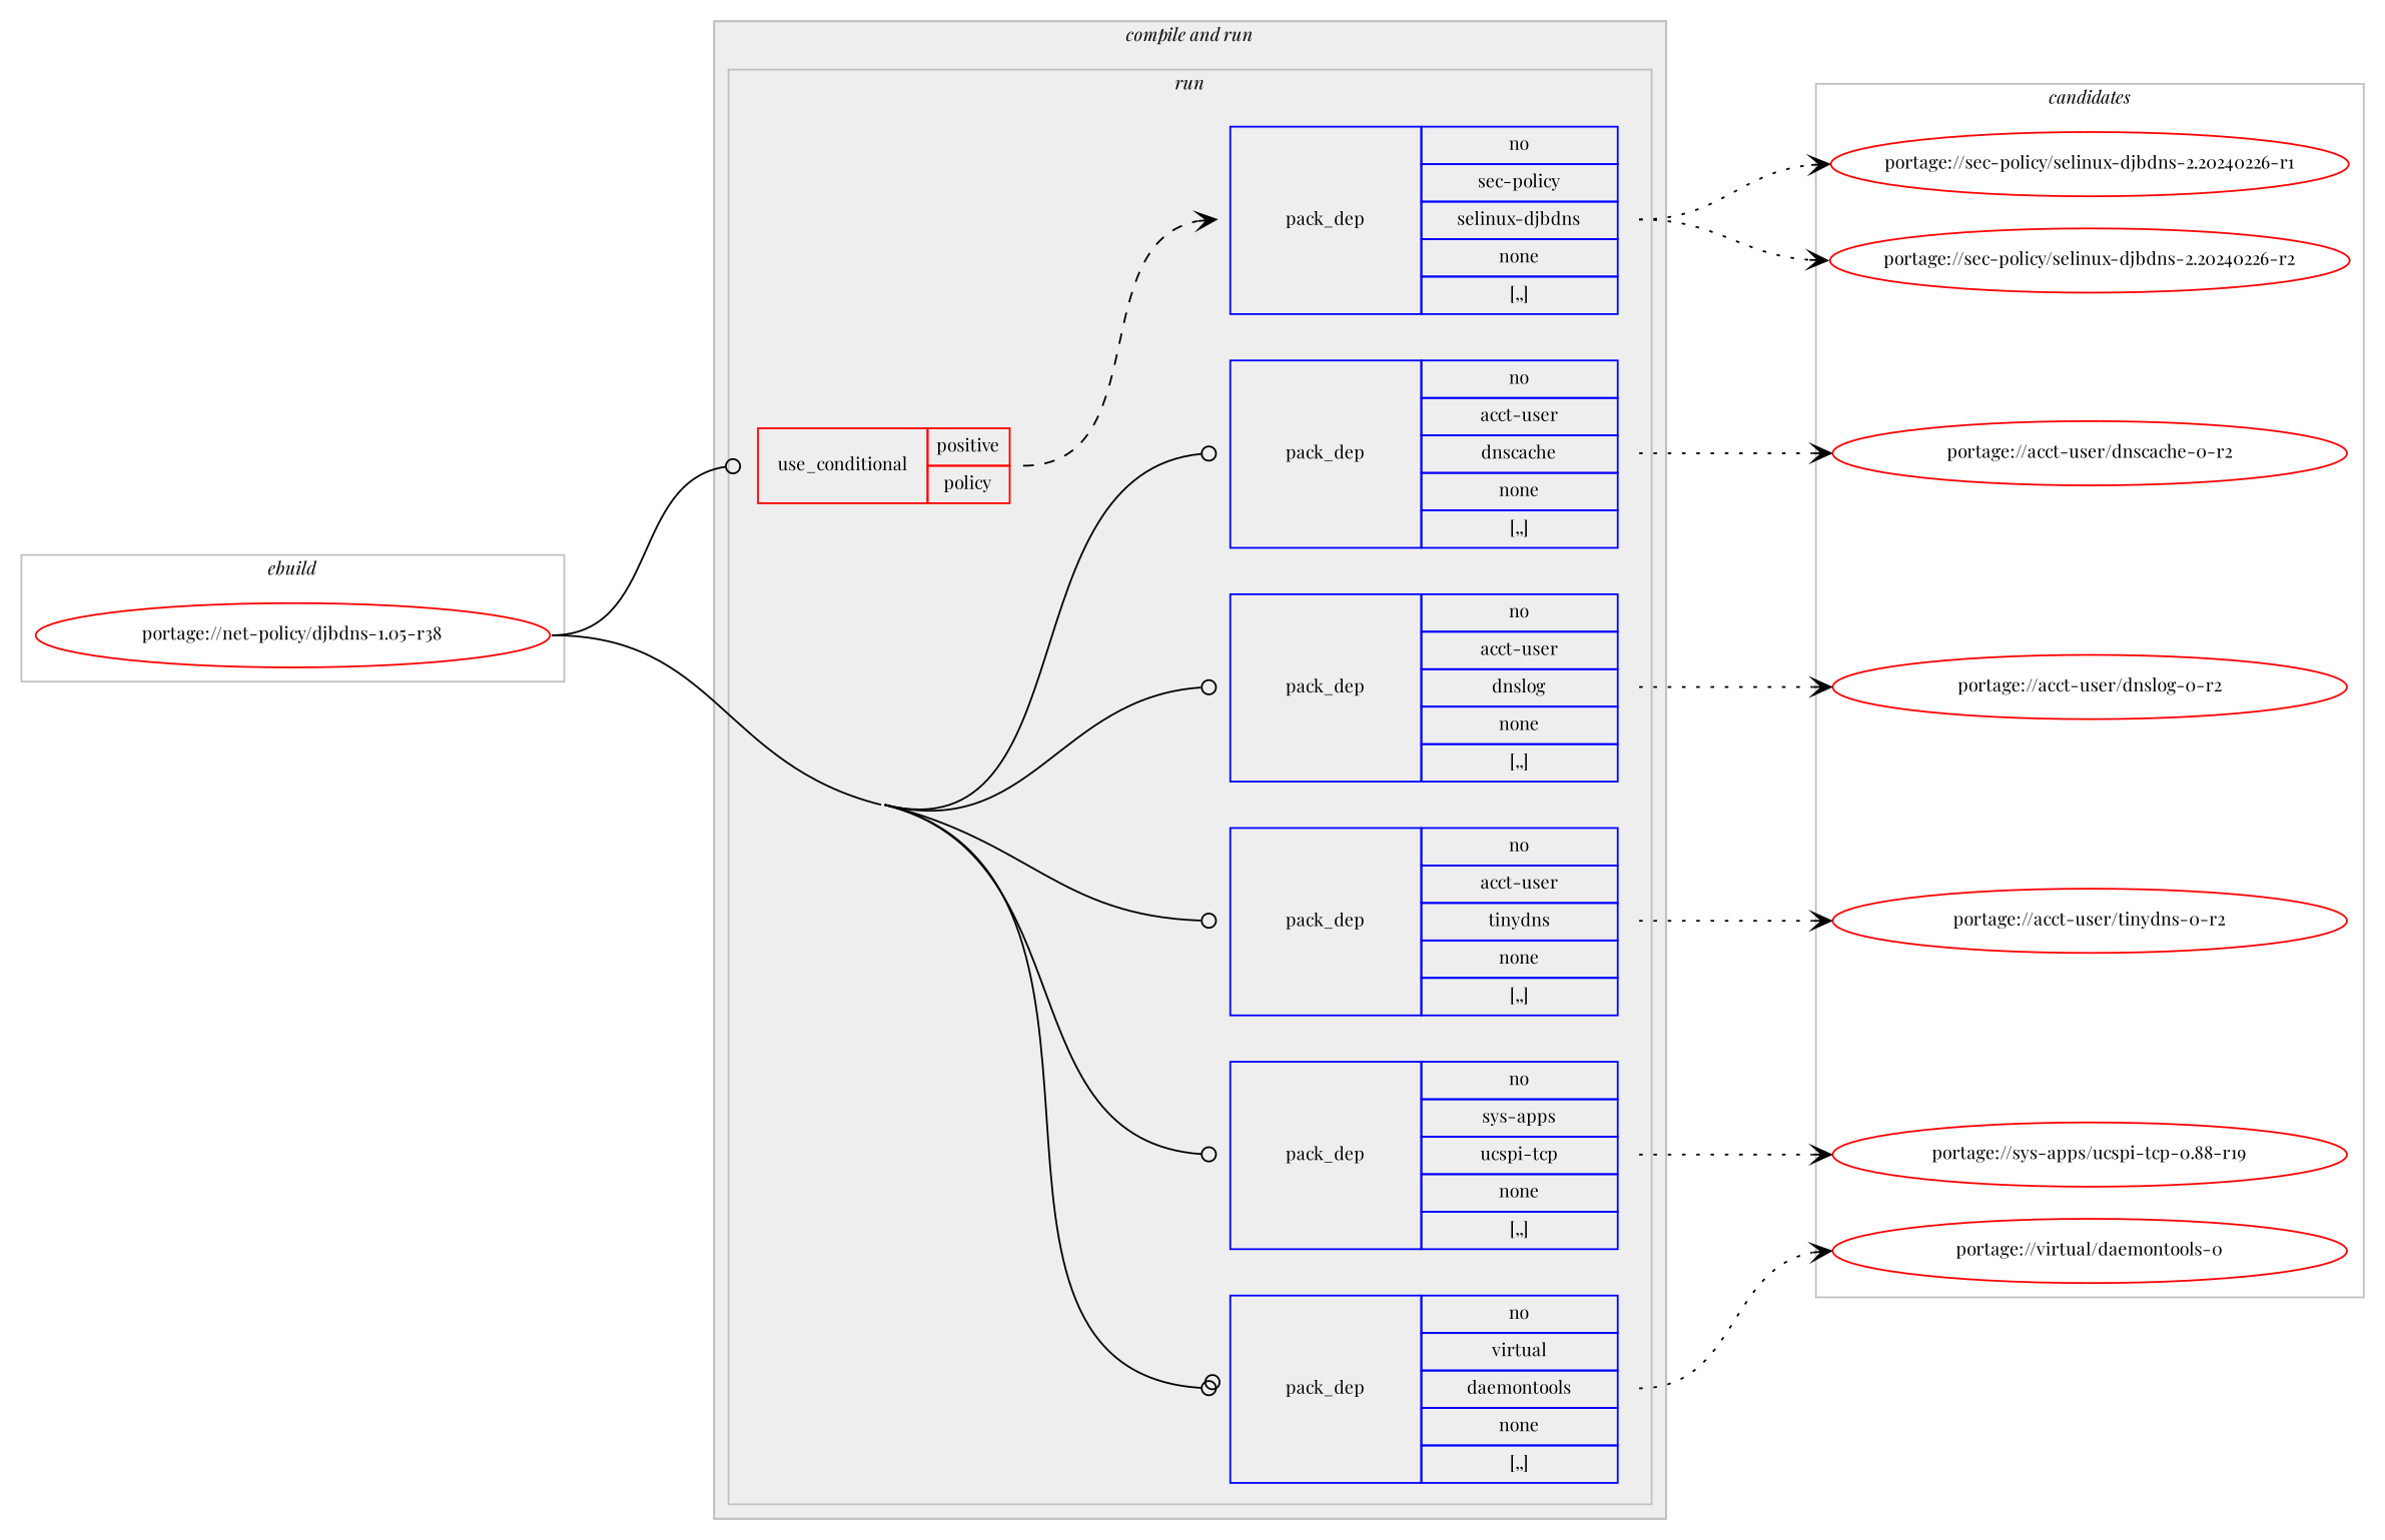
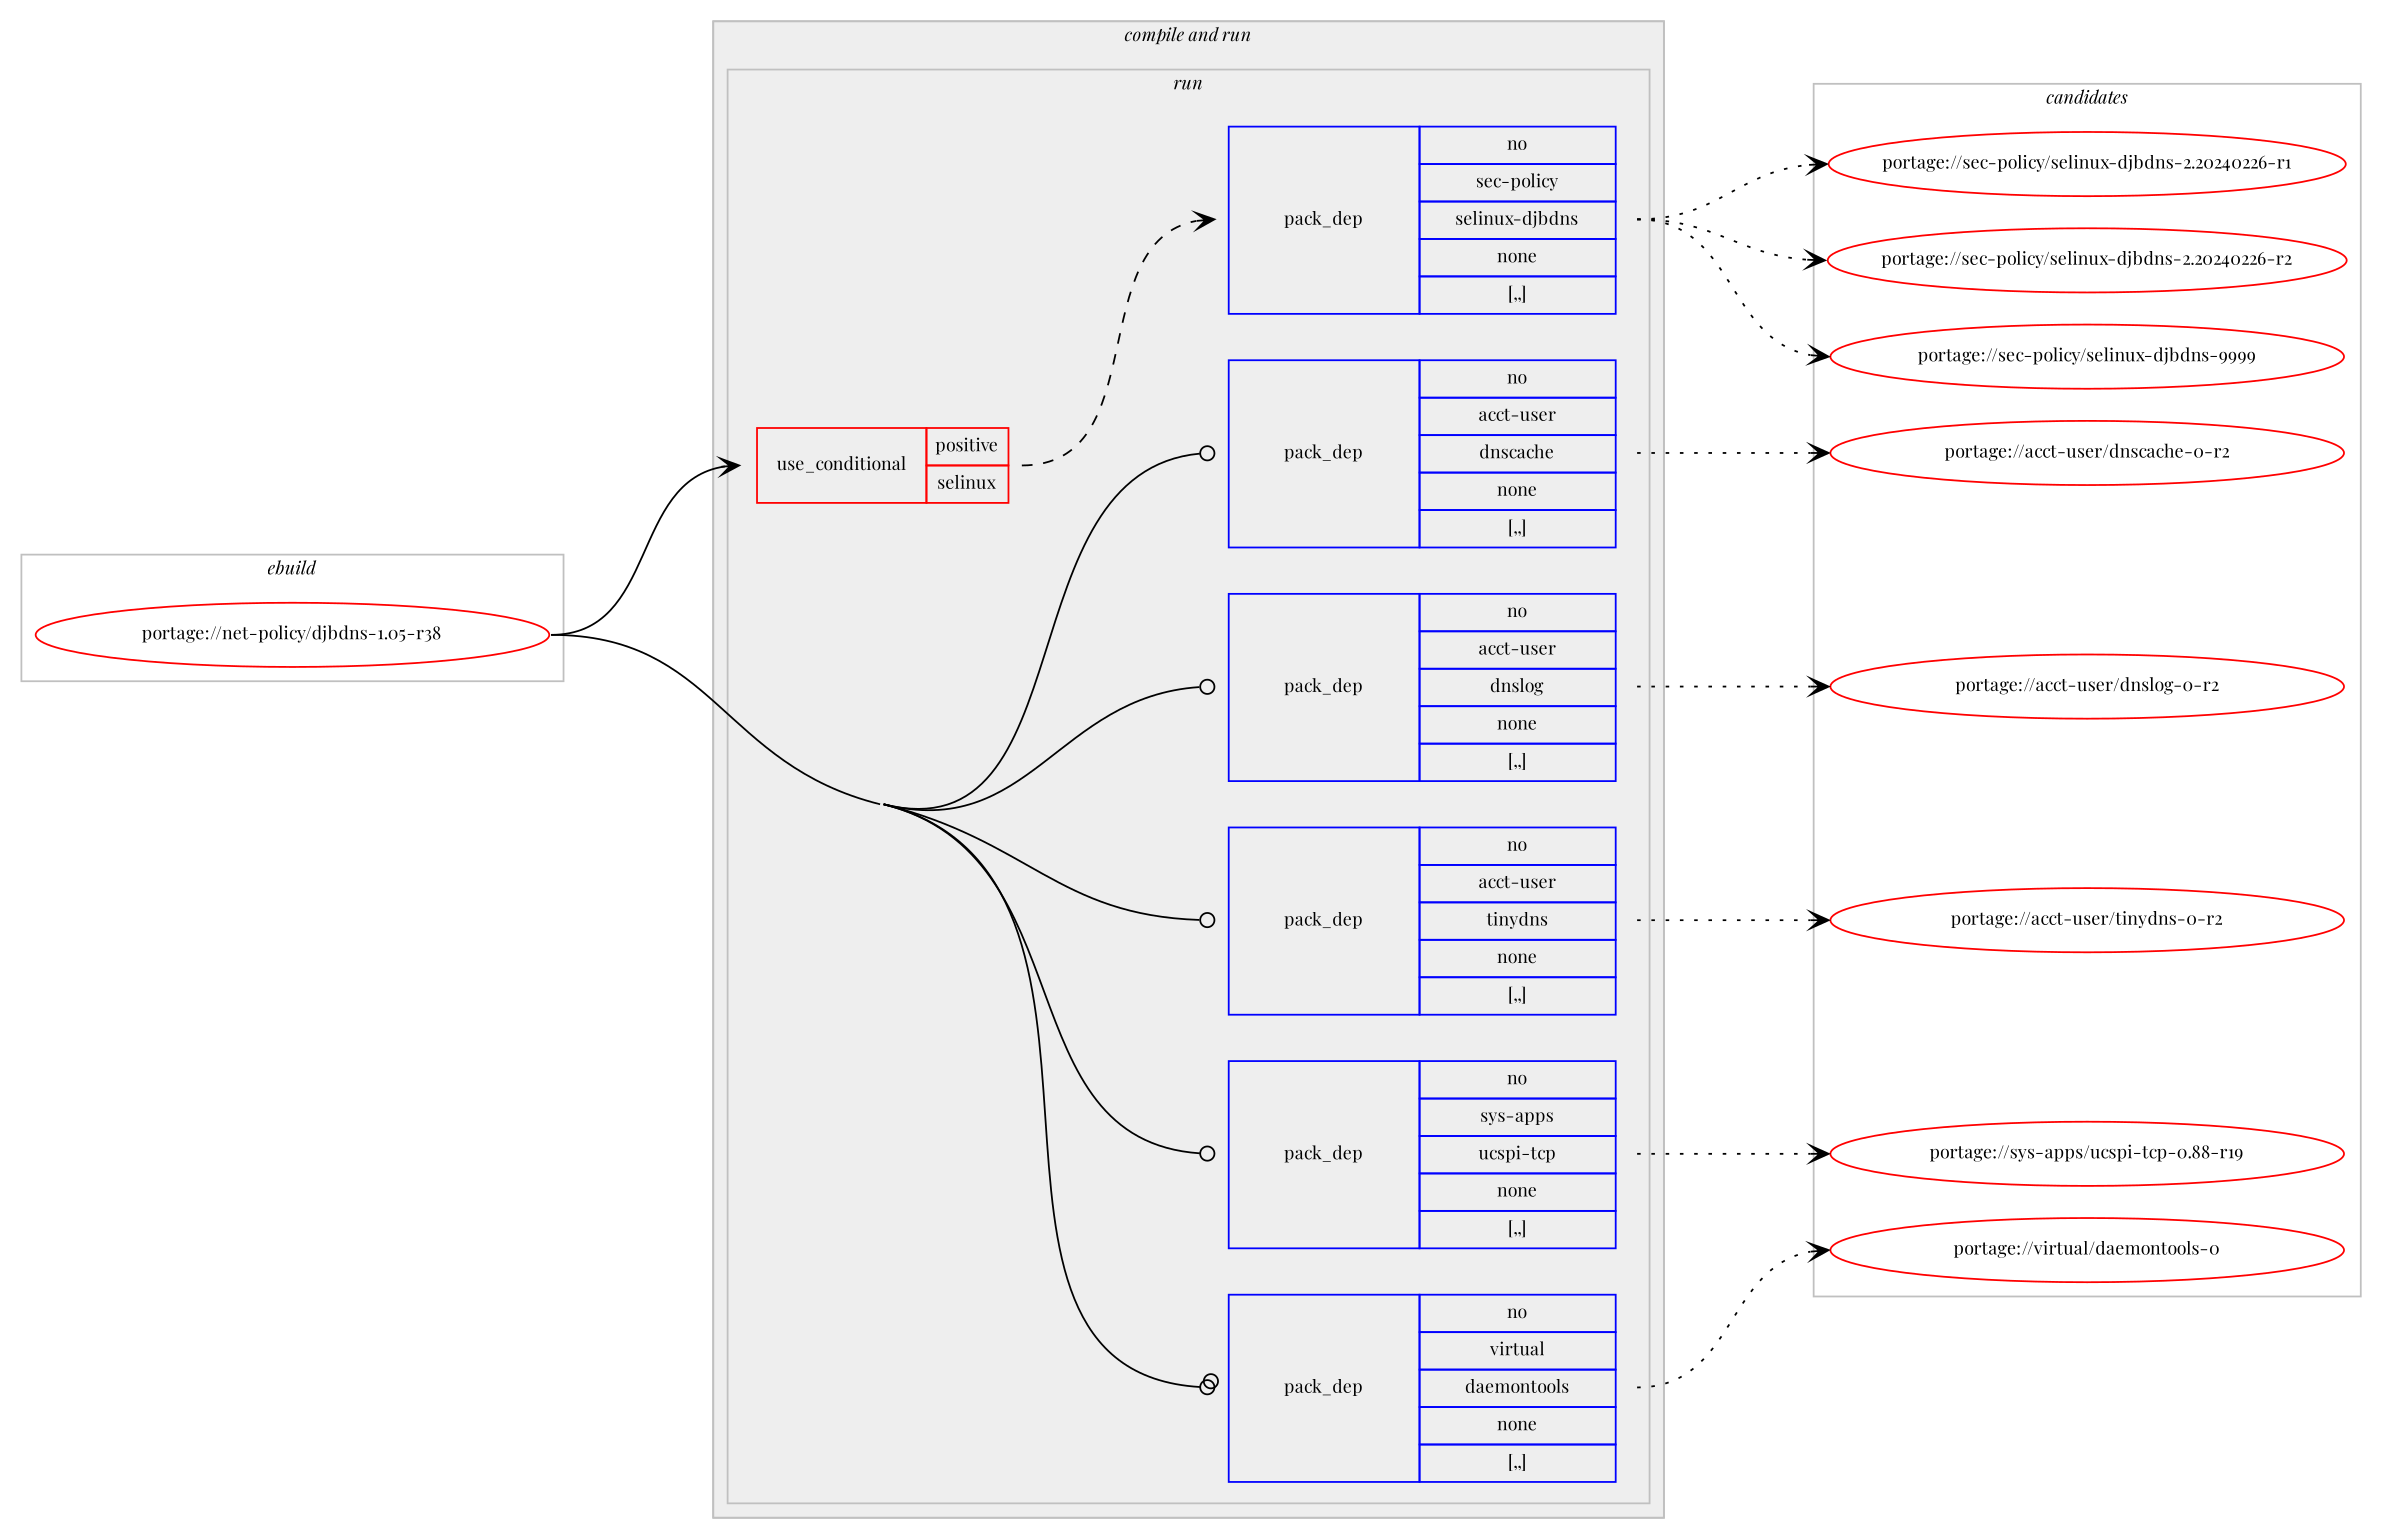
  digraph {
    compound=true
    concentrate=true
    fontname="Playfair Display"
    fontsize=10
    newrank=true
    rankdir=LR
    ranksep=1.5
    node [color=red fontname="Playfair Display" fontsize=10]
    edge [arrowhead=vee fontname="Playfair Display" headport=w style=dotted tailport=e weight=100]
    n1 [label="portage://net-policy/djbdns-1.05-r38" width=4]
    n2 [color=blue label=<<TABLE BORDER="0" CELLBORDER="1" CELLSPACING="0" CELLPADDING="4" WIDTH="220"><TR><TD ROWSPAN="6" CELLPADDING="30">pack_dep</TD></TR><TR><TD WIDTH="110">no</TD></TR><TR><TD>sec-policy</TD></TR><TR><TD>selinux-djbdns</TD></TR><TR><TD>none</TD></TR><TR><TD>[,,]</TD></TR></TABLE>> shape=none]
-   n3 [label=<<TABLE BORDER="0" CELLBORDER="1" CELLSPACING="0" CELLPADDING="4"><TR><TD ROWSPAN="3" CELLPADDING="10">use_conditional</TD></TR><TR><TD>positive</TD></TR><TR><TD>policy</TD></TR></TABLE>> shape=none]
+   n3 [label=<<TABLE BORDER="0" CELLBORDER="1" CELLSPACING="0" CELLPADDING="4"><TR><TD ROWSPAN="3" CELLPADDING="10">use_conditional</TD></TR><TR><TD>positive</TD></TR><TR><TD>selinux</TD></TR></TABLE>> shape=none]
    n4 [color=blue label=<<TABLE BORDER="0" CELLBORDER="1" CELLSPACING="0" CELLPADDING="4" WIDTH="220"><TR><TD ROWSPAN="6" CELLPADDING="30">pack_dep</TD></TR><TR><TD WIDTH="110">no</TD></TR><TR><TD>acct-user</TD></TR><TR><TD>dnscache</TD></TR><TR><TD>none</TD></TR><TR><TD>[,,]</TD></TR></TABLE>> shape=none]
    n5 [color=blue label=<<TABLE BORDER="0" CELLBORDER="1" CELLSPACING="0" CELLPADDING="4" WIDTH="220"><TR><TD ROWSPAN="6" CELLPADDING="30">pack_dep</TD></TR><TR><TD WIDTH="110">no</TD></TR><TR><TD>acct-user</TD></TR><TR><TD>dnslog</TD></TR><TR><TD>none</TD></TR><TR><TD>[,,]</TD></TR></TABLE>> shape=none]
    n6 [color=blue label=<<TABLE BORDER="0" CELLBORDER="1" CELLSPACING="0" CELLPADDING="4" WIDTH="220"><TR><TD ROWSPAN="6" CELLPADDING="30">pack_dep</TD></TR><TR><TD WIDTH="110">no</TD></TR><TR><TD>acct-user</TD></TR><TR><TD>tinydns</TD></TR><TR><TD>none</TD></TR><TR><TD>[,,]</TD></TR></TABLE>> shape=none]
    n7 [color=blue label=<<TABLE BORDER="0" CELLBORDER="1" CELLSPACING="0" CELLPADDING="4" WIDTH="220"><TR><TD ROWSPAN="6" CELLPADDING="30">pack_dep</TD></TR><TR><TD WIDTH="110">no</TD></TR><TR><TD>sys-apps</TD></TR><TR><TD>ucspi-tcp</TD></TR><TR><TD>none</TD></TR><TR><TD>[,,]</TD></TR></TABLE>> shape=none]
    n8 [color=blue label=<<TABLE BORDER="0" CELLBORDER="1" CELLSPACING="0" CELLPADDING="4" WIDTH="220"><TR><TD ROWSPAN="6" CELLPADDING="30">pack_dep</TD></TR><TR><TD WIDTH="110">no</TD></TR><TR><TD>virtual</TD></TR><TR><TD>daemontools</TD></TR><TR><TD>none</TD></TR><TR><TD>[,,]</TD></TR></TABLE>> shape=none]
    n9 [label="portage://sec-policy/selinux-djbdns-2.20240226-r1" width=4]
    n10 [label="portage://sec-policy/selinux-djbdns-2.20240226-r2" width=4]
+   n11 [label="portage://sec-policy/selinux-djbdns-9999" width=4]
    n12 [label="portage://acct-user/dnscache-0-r2" width=4]
    n13 [label="portage://acct-user/dnslog-0-r2" width=4]
    n14 [label="portage://acct-user/tinydns-0-r2" width=4]
    n15 [label="portage://sys-apps/ucspi-tcp-0.88-r19" width=4]
    n16 [label="portage://virtual/daemontools-0" width=4]
    subgraph cluster_1 {
      color=gray
      label=<<i>ebuild</i>>
      rank=same
      n1
    }
    subgraph cluster_2 {
      color=gray
      label=<<i>dependencies</i>>
      subgraph cluster_3 {
        color=gray
        fillcolor="#eeeeee"
        label=<<i>compile</i>>
        style=filled
      }
      subgraph cluster_4 {
        color=gray
        fillcolor="#eeeeee"
        label=<<i>compile and run</i>>
        style=filled
      }
      subgraph cluster_5 {
        color=gray
        fillcolor="#eeeeee"
        label=<<i>run</i>>
        style=filled
        subgraph sub_6 {
          color=gray
          fillcolor="#eeeeee"
          label=<<i>run</i>>
          style=filled
          n3
          subgraph sub_7 {
            color=gray
            fillcolor="#eeeeee"
            label=<<i>run</i>>
            style=filled
            n2
          }
        }
        subgraph sub_8 {
          color=gray
          fillcolor="#eeeeee"
          label=<<i>run</i>>
          style=filled
          n4
        }
        subgraph sub_9 {
          color=gray
          fillcolor="#eeeeee"
          label=<<i>run</i>>
          style=filled
          n5
        }
        subgraph sub_10 {
          color=gray
          fillcolor="#eeeeee"
          label=<<i>run</i>>
          style=filled
          n6
        }
        subgraph sub_11 {
          color=gray
          fillcolor="#eeeeee"
          label=<<i>run</i>>
          style=filled
          n7
        }
        subgraph sub_12 {
          color=gray
          fillcolor="#eeeeee"
          label=<<i>run</i>>
          style=filled
          n8
        }
      }
    }
    subgraph cluster_13 {
      color=gray
      label=<<i>candidates</i>>
      rank=same
      subgraph sub_14 {
        color=black
        label=<<i>candidates</i>>
        nodesep=1
        rank=same
        n9
        n10
+       n11
      }
      subgraph sub_15 {
        color=black
        label=<<i>candidates</i>>
        nodesep=1
        rank=same
        n12
      }
      subgraph sub_16 {
        color=black
        label=<<i>candidates</i>>
        nodesep=1
        rank=same
        n13
      }
      subgraph sub_17 {
        color=black
        label=<<i>candidates</i>>
        nodesep=1
        rank=same
        n14
      }
      subgraph sub_18 {
        color=black
        label=<<i>candidates</i>>
        nodesep=1
        rank=same
        n15
      }
      subgraph sub_19 {
        color=black
        label=<<i>candidates</i>>
        nodesep=1
        rank=same
        n16
      }
    }
-   n1 -> n3 [arrowhead=odot style=solid weight=20]
+   n1 -> n3 [style=solid weight=20]
    n1 -> n4 [arrowhead=odot style=solid weight=20]
    n1 -> n5 [arrowhead=odot style=solid weight=20]
    n1 -> n6 [arrowhead=odot style=solid weight=20]
    n1 -> n7 [arrowhead=odot style=solid weight=20]
    n1 -> n8 [arrowhead=odot style=solid weight=20]
    n2 -> n9
    n2 -> n10
+   n2 -> n11
    n3 -> n2 [style=dashed weight=20]
    n4 -> n12
    n5 -> n13
    n6 -> n14
    n7 -> n15
    n8 -> n16
  }
